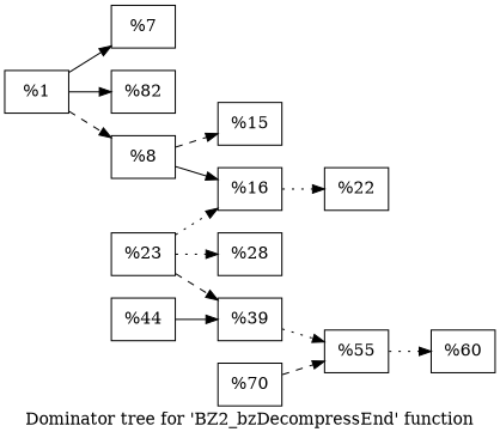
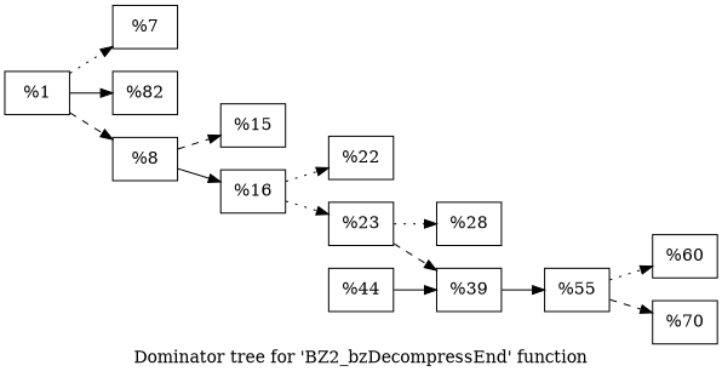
  digraph {
    label="Dominator tree for 'BZ2_bzDecompressEnd' function"
    rankdir=LR
    node [shape=record]
    edge [style=dotted]
    n1 [label="{%1}"]
    n2 [label="{%7}"]
    n3 [label="{%82}"]
    n4 [label="{%8}"]
    n5 [label="{%15}"]
    n6 [label="{%16}"]
    n7 [label="{%22}"]
    n8 [label="{%23}"]
    n9 [label="{%28}"]
    n10 [label="{%39}"]
    n11 [label="{%55}"]
    n12 [label="{%44}"]
    n13 [label="{%60}"]
    n14 [label="{%70}"]
-   n1 -> n2 [style=solid]
+   n1 -> n2
    n1 -> n3 [style=solid]
    n1 -> n4 [style=dashed]
    n4 -> n5 [style=dashed]
    n4 -> n6 [style=solid]
    n6 -> n7
-   n8 -> n6
+   n6 -> n8
    n8 -> n9
    n8 -> n10 [style=dashed]
-   n10 -> n11
+   n10 -> n11 [style=solid]
    n11 -> n13
-   n14 -> n11 [style=dashed]
+   n11 -> n14 [style=dashed]
    n12 -> n10 [style=solid]
  }
